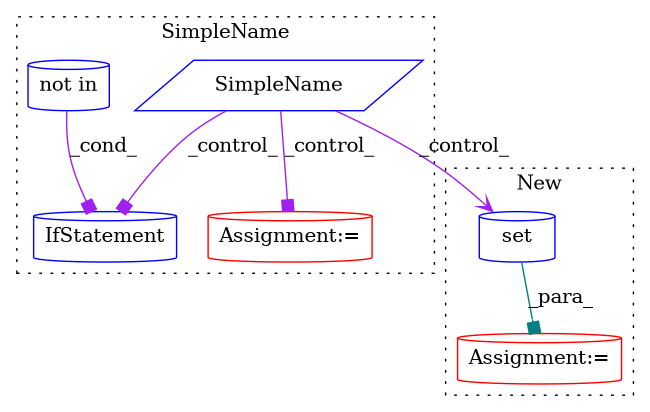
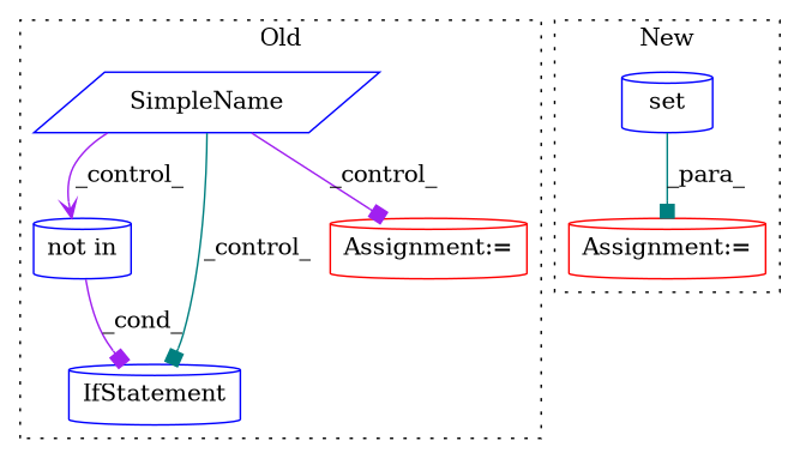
  digraph {
    node [a=7 color=blue shape=cylinder]
    edge [arrowhead=box color=purple]
    n1 [a=108 l=26 label="not in" s=13787]
    n2 [a=25 l="12,2" label=IfStatement s="13775,13813"]
    n3 [a=42 label=SimpleName shape=parallelogram]
    n4 [color=red l=11 label="Assignment:=" s=13891]
    n5 [a=32 l=5 label=set s=13600]
    n6 [color=red l=1 label="Assignment:=" s=13599]
    subgraph cluster_1 {
-     label=SimpleName
+     label=Old
      style=dotted
      n1
      n2
      n3
      n4
    }
    subgraph cluster_2 {
      label=New
      style=dotted
      n5
      n6
    }
    n1 -> n2 [label=_cond_]
-   n3 -> n5 [arrowhead=vee label=_control_]
-   n3 -> n2 [label=_control_]
+   n3 -> n1 [arrowhead=vee label=_control_]
+   n3 -> n2 [color=teal label=_control_]
    n3 -> n4 [label=_control_]
    n5 -> n6 [color=teal label=_para_]
  }
